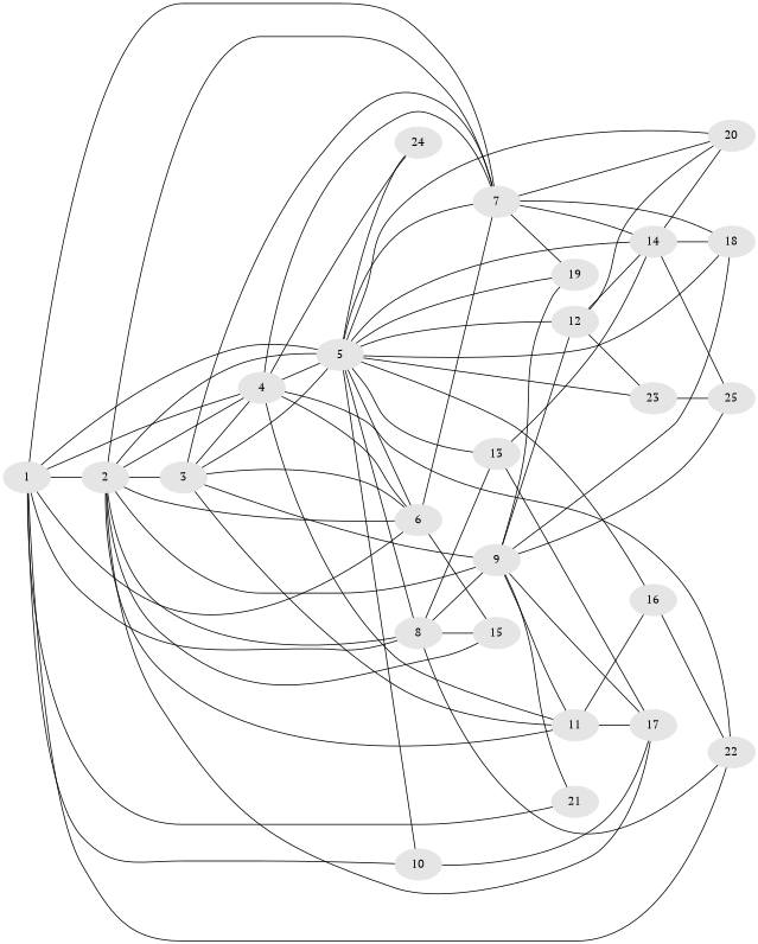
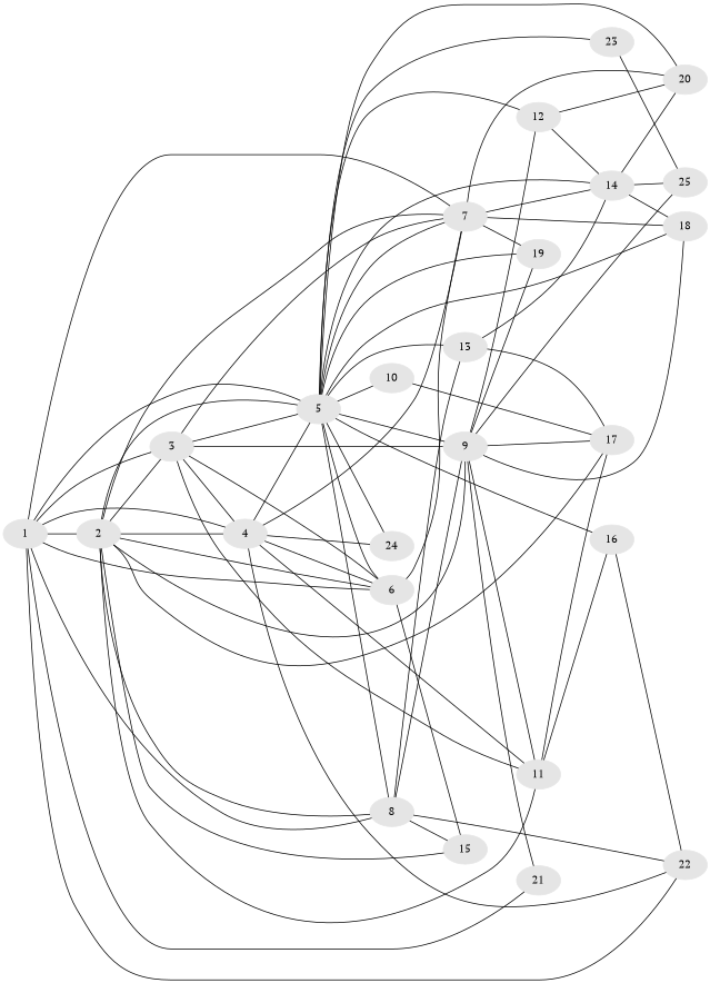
  graph {
    fontname="PT Serif"
    rankdir=LR
    node [color=gray90 fontname="PT Serif" style=filled]
    edge [fontname="PT Serif" weight=1.0]
    1
    2
    3
    4
    5
    6
    7
    8
    21
    22
    9
    11
    15
    17
    24
    10
    12
    13
    14
    16
    18
    19
    20
    23
    25
    1 -- 2 [weight=3.0]
-   1 -- 10
+   1 -- 3
    1 -- 4
    1 -- 5 [weight=2.0]
    1 -- 6
    1 -- 7 [weight=2.0]
    1 -- 8 [weight=2.0]
    1 -- 21 [weight=2.0]
    1 -- 22
    2 -- 3 [weight=2.0]
    2 -- 4 [weight=3.0]
    2 -- 5 [weight=5.0]
    2 -- 6 [weight=3.0]
    2 -- 7 [weight=4.0]
    2 -- 8
    2 -- 9
    2 -- 11 [weight=3.0]
    2 -- 15
    2 -- 17
    3 -- 4
    3 -- 5 [weight=3.0]
    3 -- 6
    3 -- 7 [weight=3.0]
    3 -- 9 [weight=6.0]
    3 -- 11 [weight=2.0]
    4 -- 5 [weight=4.0]
    4 -- 6
    4 -- 7 [weight=2.0]
    4 -- 22
    4 -- 11
    4 -- 24
    5 -- 6 [weight=12.0]
    5 -- 7 [weight=7.0]
    5 -- 8
+   5 -- 9 [weight=2.0]
    5 -- 24 [weight=3.0]
    5 -- 10 [weight=3.0]
    5 -- 12 [weight=3.0]
    5 -- 13
    5 -- 14
    5 -- 16 [weight=3.0]
    5 -- 18
    5 -- 19
    5 -- 20 [weight=2.0]
    5 -- 23
    6 -- 7 [weight=2.0]
    6 -- 15
    7 -- 14 [weight=7.0]
    7 -- 18
    7 -- 19
    7 -- 20 [weight=2.0]
    8 -- 22
    8 -- 9
    8 -- 15
    8 -- 13
    9 -- 21
    9 -- 11
    9 -- 17
    9 -- 12 [weight=3.0]
    9 -- 18
    9 -- 19
    9 -- 25
    11 -- 17
    11 -- 16
    10 -- 17
    12 -- 14 [weight=2.0]
    12 -- 20
-   12 -- 23 [weight=2.0]
    13 -- 17
    13 -- 14
    14 -- 18 [weight=2.0]
    14 -- 20
    14 -- 25
    16 -- 22
    23 -- 25
  }
